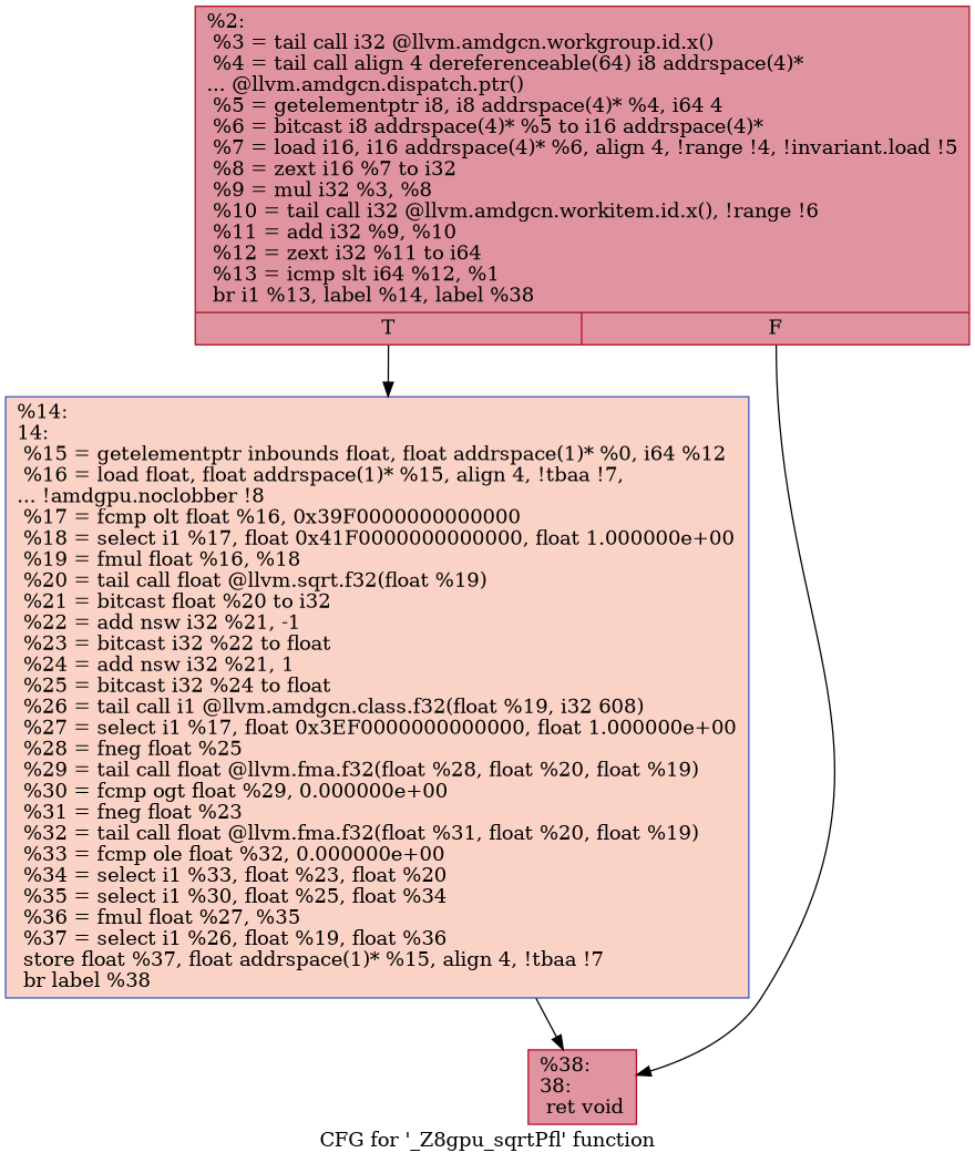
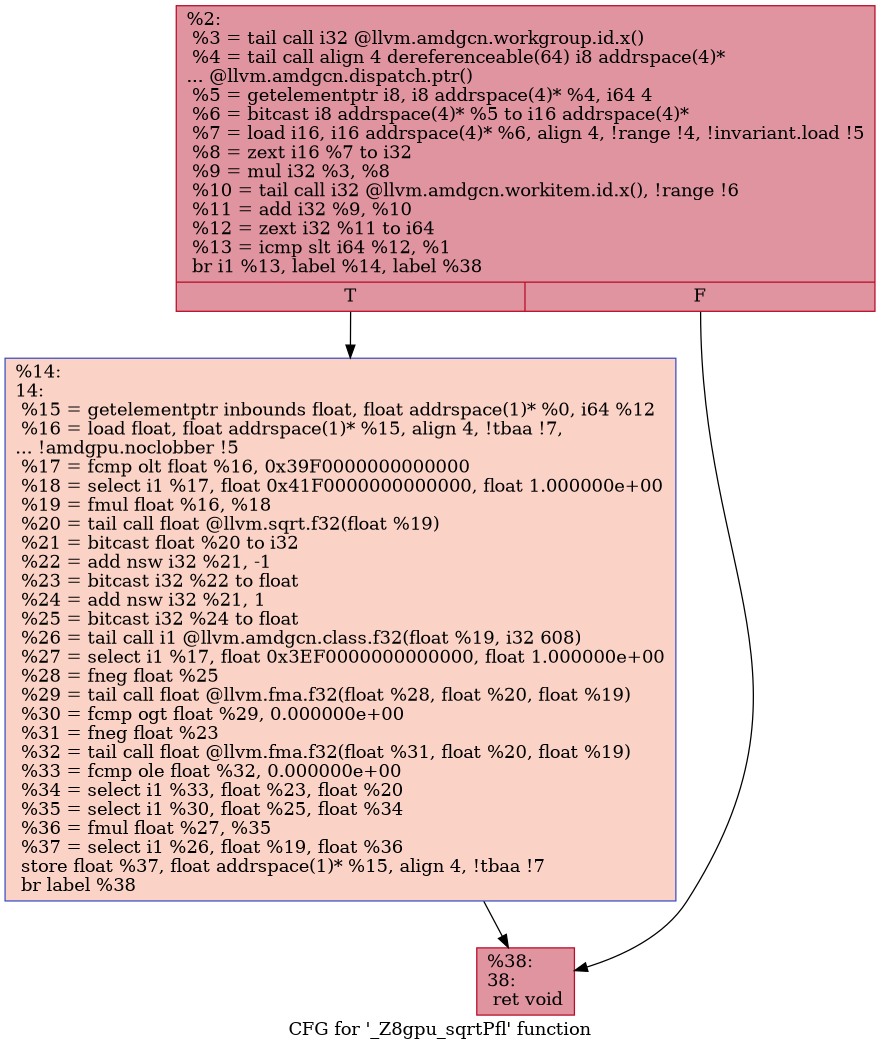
  digraph {
    label="CFG for '_Z8gpu_sqrtPfl' function"
    node [color="#b70d28ff" fillcolor="#b70d2870" shape=record style=filled]
    n1 [label="{%2:\l  %3 = tail call i32 @llvm.amdgcn.workgroup.id.x()\l  %4 = tail call align 4 dereferenceable(64) i8 addrspace(4)*\l... @llvm.amdgcn.dispatch.ptr()\l  %5 = getelementptr i8, i8 addrspace(4)* %4, i64 4\l  %6 = bitcast i8 addrspace(4)* %5 to i16 addrspace(4)*\l  %7 = load i16, i16 addrspace(4)* %6, align 4, !range !4, !invariant.load !5\l  %8 = zext i16 %7 to i32\l  %9 = mul i32 %3, %8\l  %10 = tail call i32 @llvm.amdgcn.workitem.id.x(), !range !6\l  %11 = add i32 %9, %10\l  %12 = zext i32 %11 to i64\l  %13 = icmp slt i64 %12, %1\l  br i1 %13, label %14, label %38\l|{<s0>T|<s1>F}}"]
-   n2 [color="#3d50c3ff" fillcolor="#f59c7d70" label="{%14:\l14:                                               \l  %15 = getelementptr inbounds float, float addrspace(1)* %0, i64 %12\l  %16 = load float, float addrspace(1)* %15, align 4, !tbaa !7,\l... !amdgpu.noclobber !8\l  %17 = fcmp olt float %16, 0x39F0000000000000\l  %18 = select i1 %17, float 0x41F0000000000000, float 1.000000e+00\l  %19 = fmul float %16, %18\l  %20 = tail call float @llvm.sqrt.f32(float %19)\l  %21 = bitcast float %20 to i32\l  %22 = add nsw i32 %21, -1\l  %23 = bitcast i32 %22 to float\l  %24 = add nsw i32 %21, 1\l  %25 = bitcast i32 %24 to float\l  %26 = tail call i1 @llvm.amdgcn.class.f32(float %19, i32 608)\l  %27 = select i1 %17, float 0x3EF0000000000000, float 1.000000e+00\l  %28 = fneg float %25\l  %29 = tail call float @llvm.fma.f32(float %28, float %20, float %19)\l  %30 = fcmp ogt float %29, 0.000000e+00\l  %31 = fneg float %23\l  %32 = tail call float @llvm.fma.f32(float %31, float %20, float %19)\l  %33 = fcmp ole float %32, 0.000000e+00\l  %34 = select i1 %33, float %23, float %20\l  %35 = select i1 %30, float %25, float %34\l  %36 = fmul float %27, %35\l  %37 = select i1 %26, float %19, float %36\l  store float %37, float addrspace(1)* %15, align 4, !tbaa !7\l  br label %38\l}"]
+   n2 [color="#3d50c3ff" fillcolor="#f59c7d70" label="{%14:\l14:                                               \l  %15 = getelementptr inbounds float, float addrspace(1)* %0, i64 %12\l  %16 = load float, float addrspace(1)* %15, align 4, !tbaa !7,\l... !amdgpu.noclobber !5\l  %17 = fcmp olt float %16, 0x39F0000000000000\l  %18 = select i1 %17, float 0x41F0000000000000, float 1.000000e+00\l  %19 = fmul float %16, %18\l  %20 = tail call float @llvm.sqrt.f32(float %19)\l  %21 = bitcast float %20 to i32\l  %22 = add nsw i32 %21, -1\l  %23 = bitcast i32 %22 to float\l  %24 = add nsw i32 %21, 1\l  %25 = bitcast i32 %24 to float\l  %26 = tail call i1 @llvm.amdgcn.class.f32(float %19, i32 608)\l  %27 = select i1 %17, float 0x3EF0000000000000, float 1.000000e+00\l  %28 = fneg float %25\l  %29 = tail call float @llvm.fma.f32(float %28, float %20, float %19)\l  %30 = fcmp ogt float %29, 0.000000e+00\l  %31 = fneg float %23\l  %32 = tail call float @llvm.fma.f32(float %31, float %20, float %19)\l  %33 = fcmp ole float %32, 0.000000e+00\l  %34 = select i1 %33, float %23, float %20\l  %35 = select i1 %30, float %25, float %34\l  %36 = fmul float %27, %35\l  %37 = select i1 %26, float %19, float %36\l  store float %37, float addrspace(1)* %15, align 4, !tbaa !7\l  br label %38\l}"]
    n3 [label="{%38:\l38:                                               \l  ret void\l}"]
    n1 -> n2 [tailport=s0]
    n1 -> n3 [tailport=s1]
    n2 -> n3
  }
